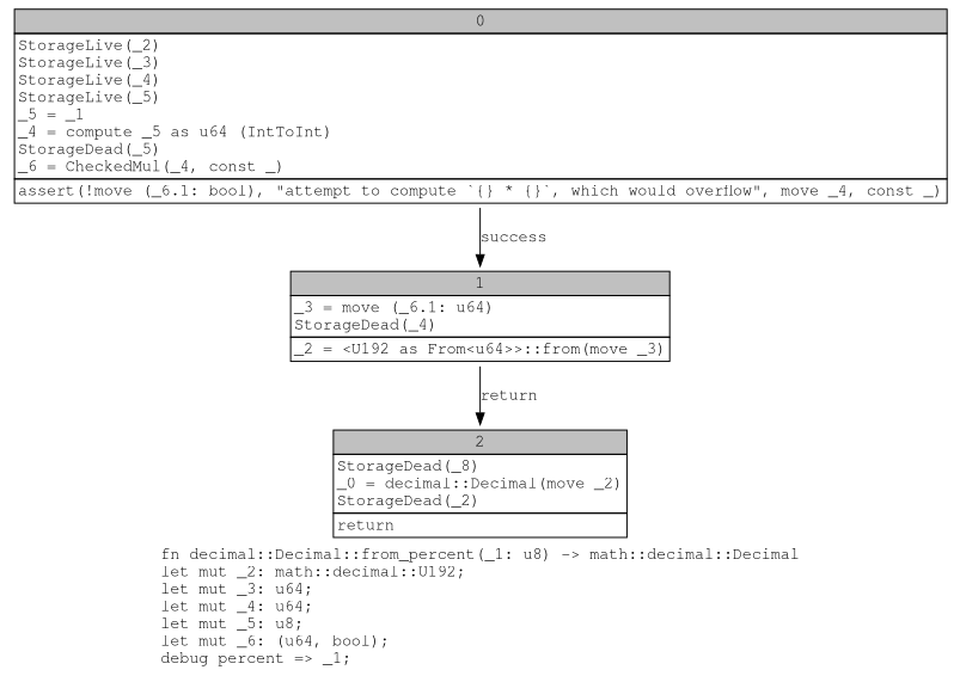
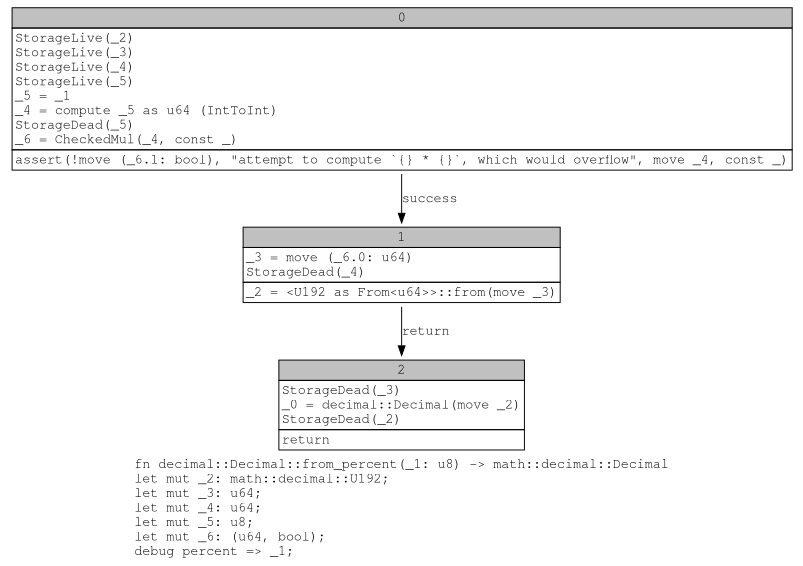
  digraph {
    fontname="Courier, monospace"
    label=<fn decimal::Decimal::from_percent(_1: u8) -&gt; math::decimal::Decimal<br align="left"/>let mut _2: math::decimal::U192;<br align="left"/>let mut _3: u64;<br align="left"/>let mut _4: u64;<br align="left"/>let mut _5: u8;<br align="left"/>let mut _6: (u64, bool);<br align="left"/>debug percent =&gt; _1;<br align="left"/>>
    node [fontname="Courier, monospace" shape=none]
    edge [fontname="Courier, monospace"]
    n1 [label=<<table border="0" cellborder="1" cellspacing="0"><tr><td bgcolor="gray" align="center" colspan="1">0</td></tr><tr><td align="left" balign="left">StorageLive(_2)<br/>StorageLive(_3)<br/>StorageLive(_4)<br/>StorageLive(_5)<br/>_5 = _1<br/>_4 = compute _5 as u64 (IntToInt)<br/>StorageDead(_5)<br/>_6 = CheckedMul(_4, const _)<br/></td></tr><tr><td align="left">assert(!move (_6.1: bool), &quot;attempt to compute `{} * {}`, which would overflow&quot;, move _4, const _)</td></tr></table>>]
-   n2 [label=<<table border="0" cellborder="1" cellspacing="0"><tr><td bgcolor="gray" align="center" colspan="1">1</td></tr><tr><td align="left" balign="left">_3 = move (_6.1: u64)<br/>StorageDead(_4)<br/></td></tr><tr><td align="left">_2 = &lt;U192 as From&lt;u64&gt;&gt;::from(move _3)</td></tr></table>>]
-   n3 [label=<<table border="0" cellborder="1" cellspacing="0"><tr><td bgcolor="gray" align="center" colspan="1">2</td></tr><tr><td align="left" balign="left">StorageDead(_8)<br/>_0 = decimal::Decimal(move _2)<br/>StorageDead(_2)<br/></td></tr><tr><td align="left">return</td></tr></table>>]
+   n2 [label=<<table border="0" cellborder="1" cellspacing="0"><tr><td bgcolor="gray" align="center" colspan="1">1</td></tr><tr><td align="left" balign="left">_3 = move (_6.0: u64)<br/>StorageDead(_4)<br/></td></tr><tr><td align="left">_2 = &lt;U192 as From&lt;u64&gt;&gt;::from(move _3)</td></tr></table>>]
+   n3 [label=<<table border="0" cellborder="1" cellspacing="0"><tr><td bgcolor="gray" align="center" colspan="1">2</td></tr><tr><td align="left" balign="left">StorageDead(_3)<br/>_0 = decimal::Decimal(move _2)<br/>StorageDead(_2)<br/></td></tr><tr><td align="left">return</td></tr></table>>]
    n1 -> n2 [label=success]
    n2 -> n3 [label=return]
  }
